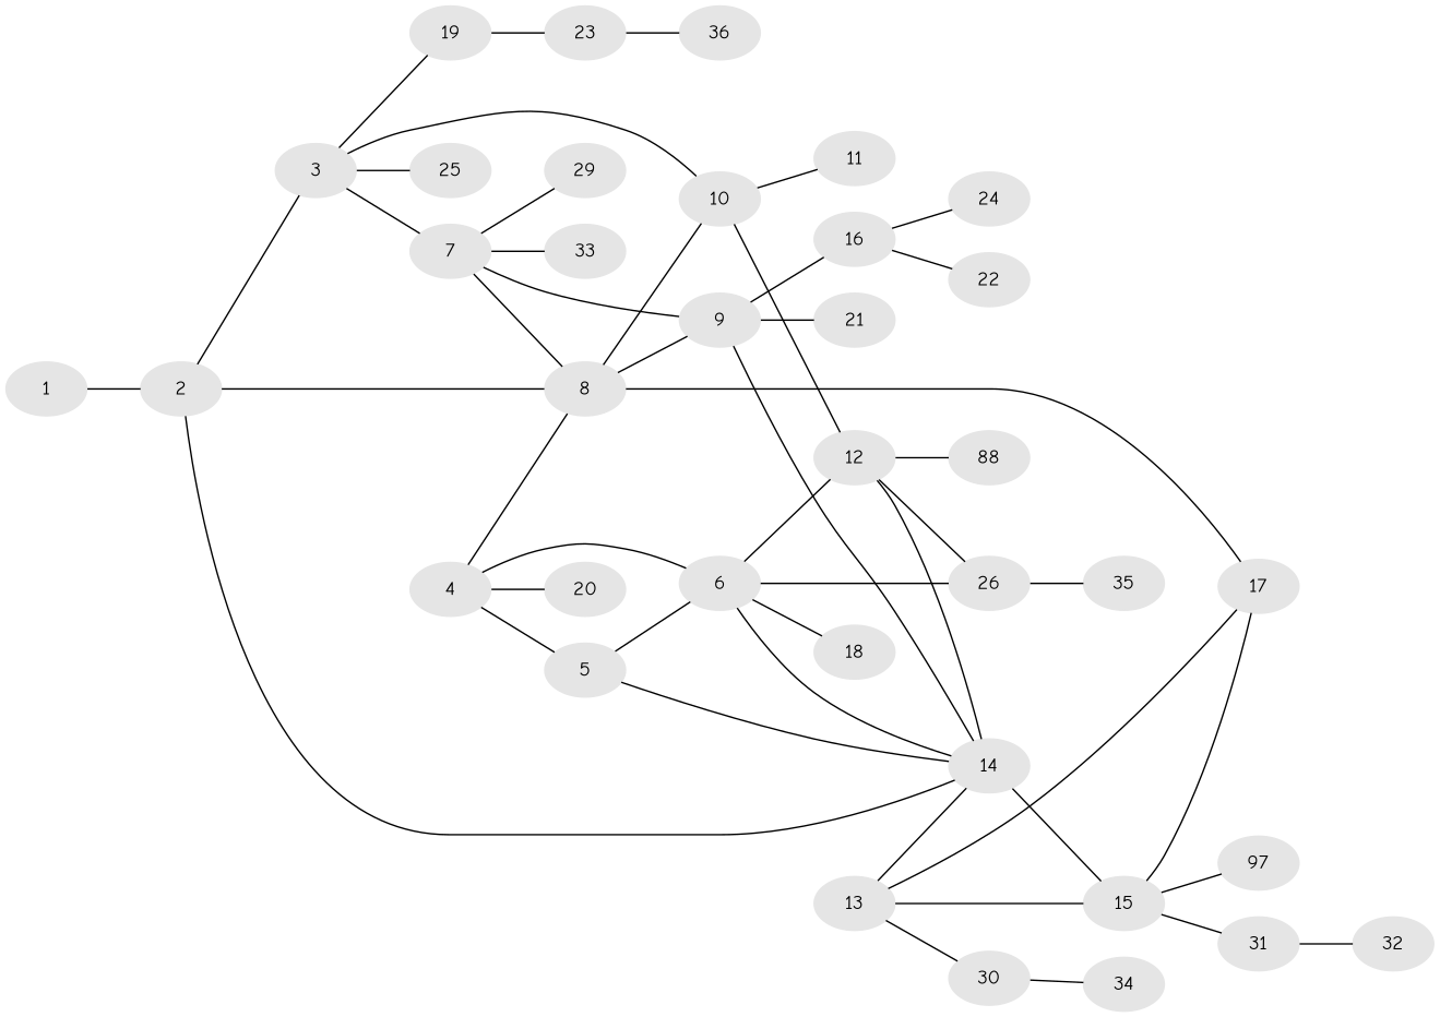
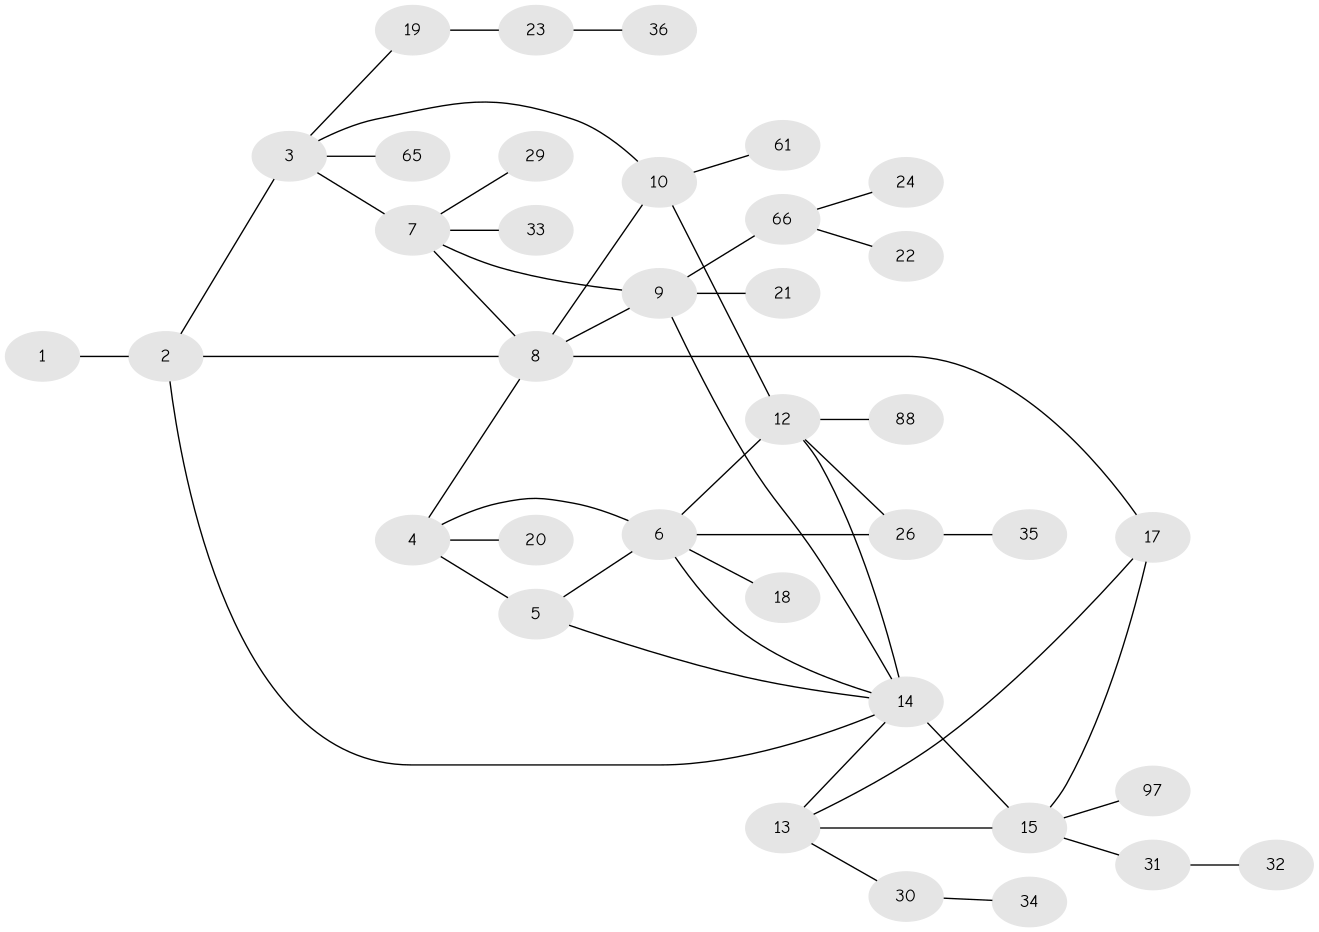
  graph {
    fontname="Comic Neue"
    rankdir=LR
    node [color=gray90 fontname="Comic Neue" style=filled]
    edge [fontname="Comic Neue" weight=1.0]
    1
    2
    3
    8
    14
    7
    10
    19
-   25
+   25 [label=65]
    5
    6
    9
    17
    15
    29
    33
    12
-   11
+   11 [label=61]
    23
    4
    20
    18
    26
-   16
+   16 [label=66]
    22
    24
    n27 [label=88]
    35
    21
    13
    30
    n32 [label=97]
    31
    34
    32
    36
    1 -- 2
    2 -- 3
    2 -- 8
    2 -- 14
    3 -- 7
    3 -- 10
    3 -- 19
    3 -- 25
    8 -- 10
    8 -- 9
    8 -- 17 [weight=2.0]
    14 -- 15
    7 -- 8
    7 -- 9
    7 -- 29
    7 -- 33
    10 -- 12
    10 -- 11
    19 -- 23
    5 -- 14
    5 -- 6
    6 -- 14
    6 -- 12
    6 -- 18
    6 -- 26 [weight=3.0]
    9 -- 14
    9 -- 16
    9 -- 21 [weight=3.0]
    15 -- 17
    15 -- n32
    15 -- 31
    12 -- 14
    12 -- 26
    12 -- n27
    23 -- 36
    4 -- 8
    4 -- 5
    4 -- 6
    4 -- 20 [weight=2.0]
    26 -- 35
    16 -- 22
    16 -- 24
    13 -- 14
    13 -- 17
    13 -- 15 [weight=3.0]
    13 -- 30
    30 -- 34
    31 -- 32
  }
